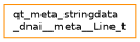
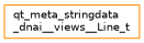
  digraph {
    rankdir=LR
-   n1 [color=darkorange fillcolor=white fontname=Helvetica fontsize=10 height=0.2 label="qt_meta_stringdata\l_dnai__meta__Line_t" shape=record style=filled width=0.4]
+   n1 [color=darkorange fillcolor=white fontname=Helvetica fontsize=10 height=0.2 label="qt_meta_stringdata\l_dnai__views__Line_t" shape=record style=filled width=0.4]
  }
